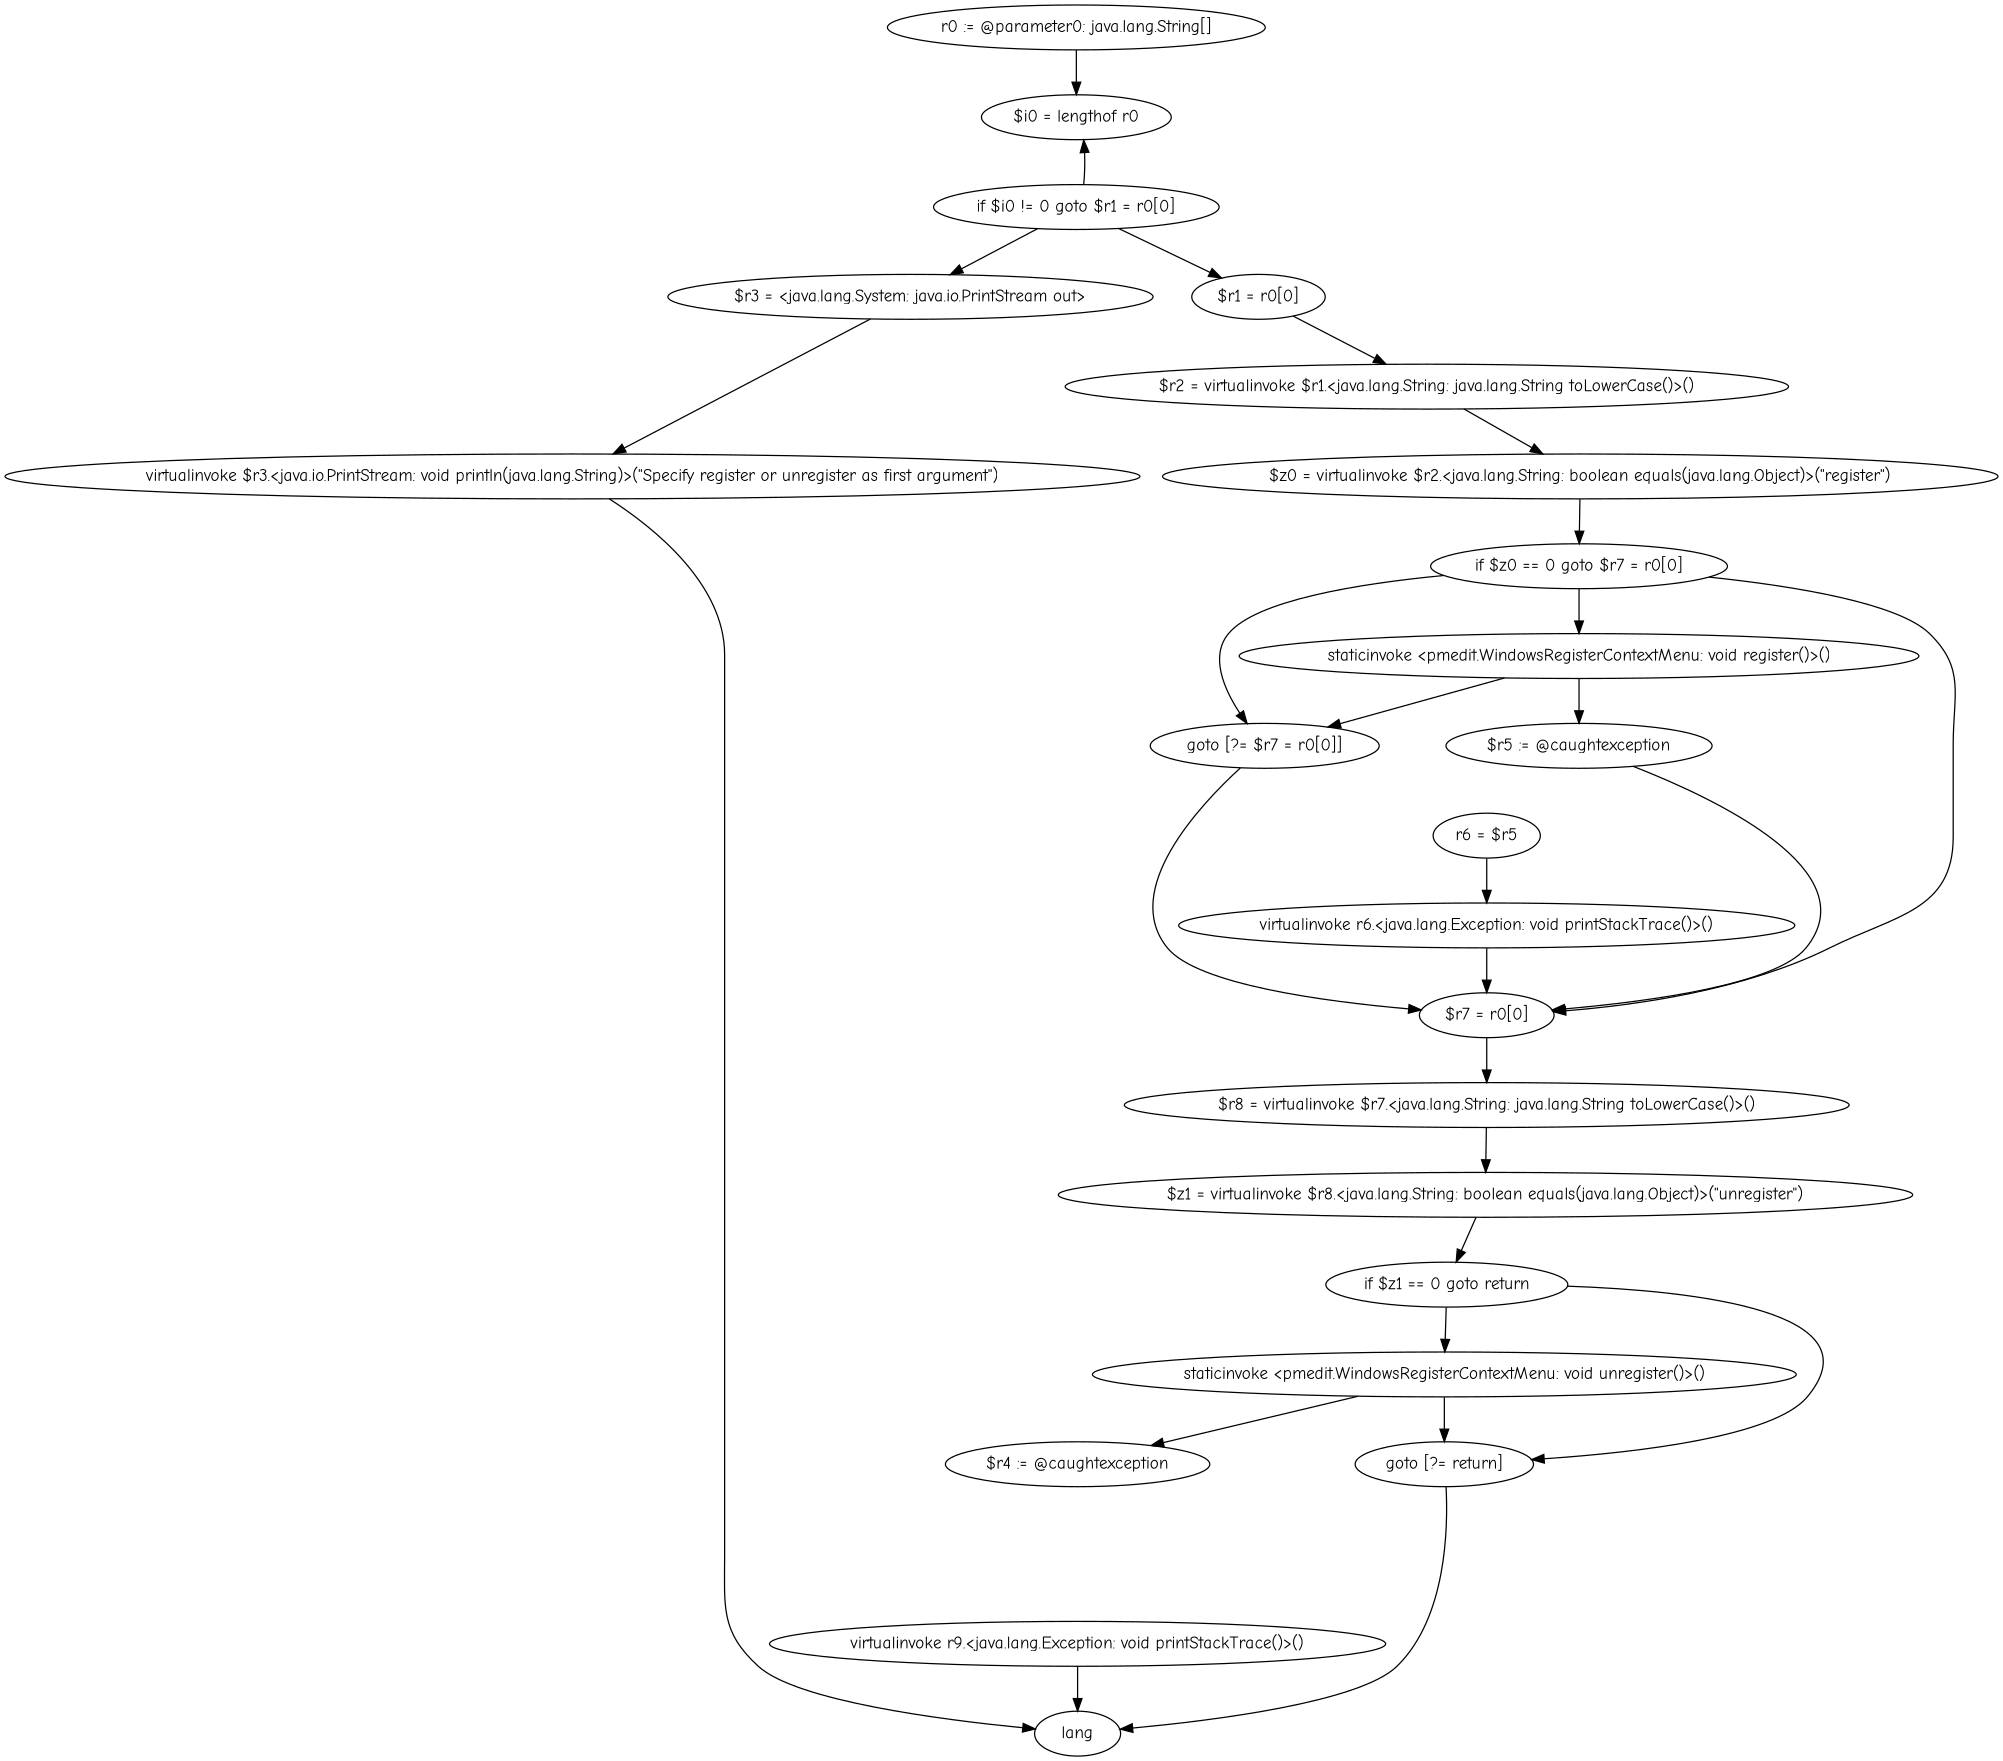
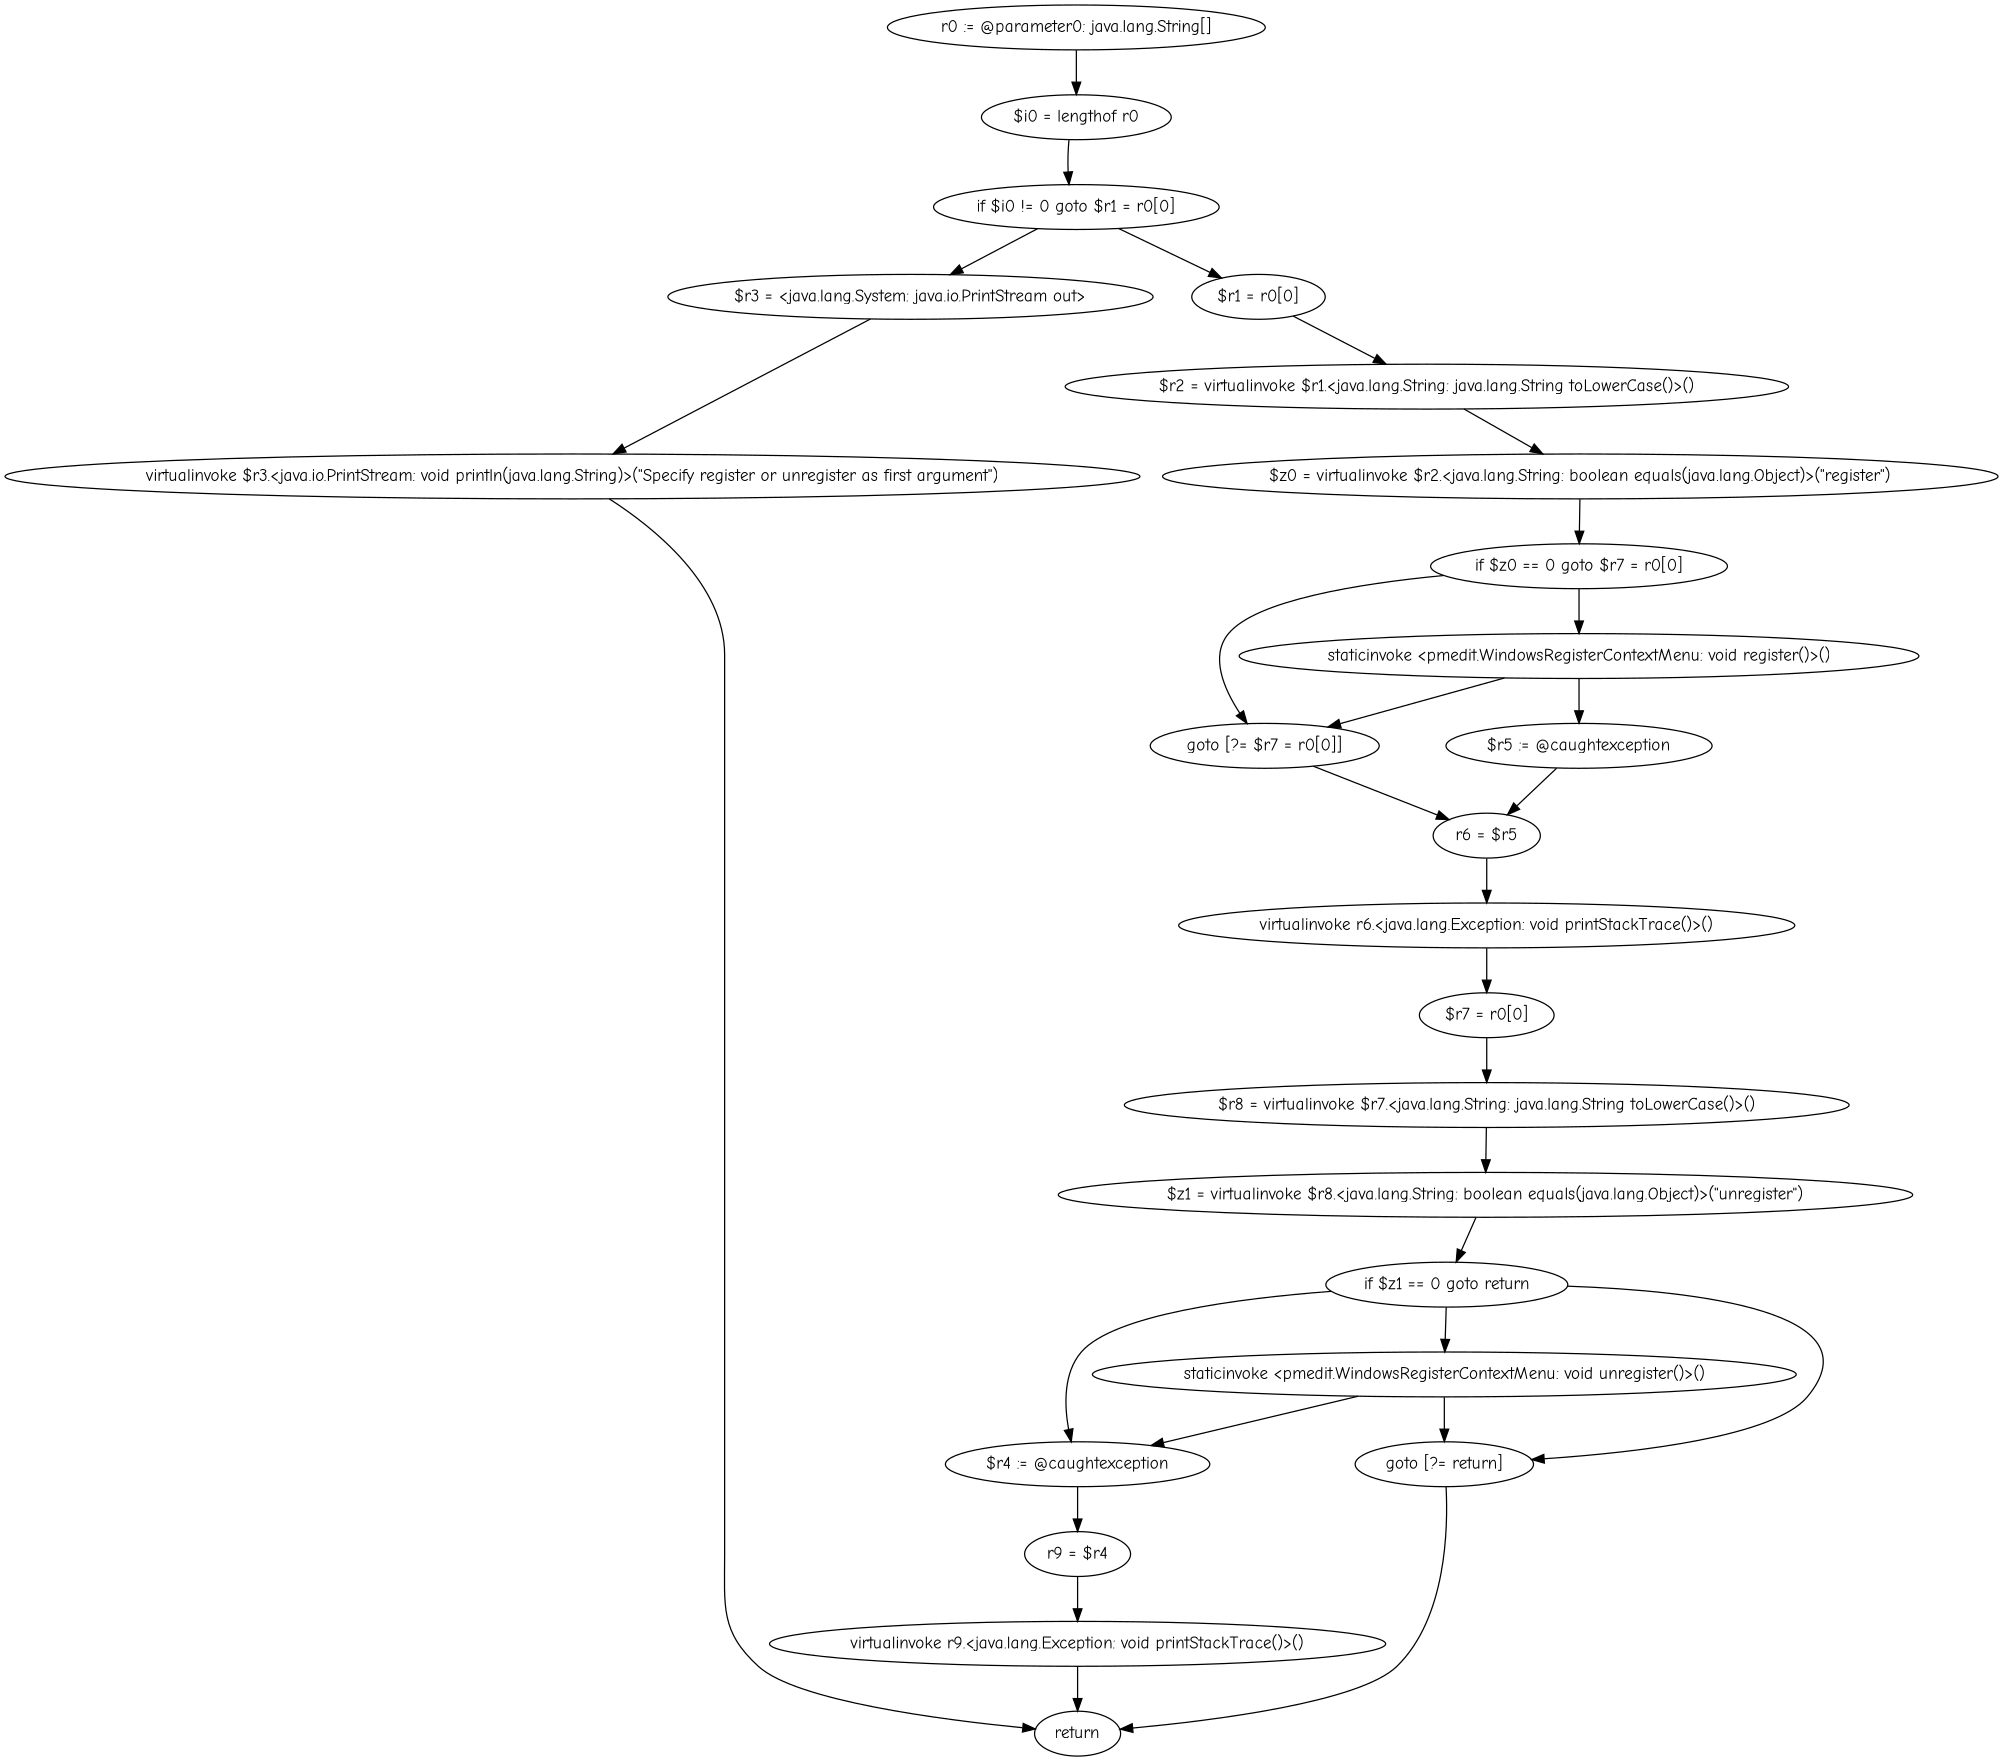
  digraph {
    fontname="Comic Neue"
    node [fontname="Comic Neue"]
    edge [fontname="Comic Neue"]
    "r0 := @parameter0: java.lang.String[]"
    "$i0 = lengthof r0"
    "if $i0 != 0 goto $r1 = r0[0]"
    "$r3 = <java.lang.System: java.io.PrintStream out>"
    "$r1 = r0[0]"
    "virtualinvoke $r3.<java.io.PrintStream: void println(java.lang.String)>(\"Specify register or unregister as first argument\")"
    "$r2 = virtualinvoke $r1.<java.lang.String: java.lang.String toLowerCase()>()"
-   return [label=lang]
+   return
    "$z0 = virtualinvoke $r2.<java.lang.String: boolean equals(java.lang.Object)>(\"register\")"
    "if $z0 == 0 goto $r7 = r0[0]"
    "staticinvoke <pmedit.WindowsRegisterContextMenu: void register()>()"
    "$r7 = r0[0]"
    "goto [?= $r7 = r0[0]]"
    "$r5 := @caughtexception"
    "r6 = $r5"
    "$r8 = virtualinvoke $r7.<java.lang.String: java.lang.String toLowerCase()>()"
    "virtualinvoke r6.<java.lang.Exception: void printStackTrace()>()"
    "$z1 = virtualinvoke $r8.<java.lang.String: boolean equals(java.lang.Object)>(\"unregister\")"
    "if $z1 == 0 goto return"
    "staticinvoke <pmedit.WindowsRegisterContextMenu: void unregister()>()"
    "$r4 := @caughtexception"
    "goto [?= return]"
+   "r9 = $r4"
    "virtualinvoke r9.<java.lang.Exception: void printStackTrace()>()"
    "r0 := @parameter0: java.lang.String[]" -> "$i0 = lengthof r0"
-   "if $i0 != 0 goto $r1 = r0[0]" -> "$i0 = lengthof r0"
+   "$i0 = lengthof r0" -> "if $i0 != 0 goto $r1 = r0[0]"
    "if $i0 != 0 goto $r1 = r0[0]" -> "$r3 = <java.lang.System: java.io.PrintStream out>"
    "if $i0 != 0 goto $r1 = r0[0]" -> "$r1 = r0[0]"
    "$r3 = <java.lang.System: java.io.PrintStream out>" -> "virtualinvoke $r3.<java.io.PrintStream: void println(java.lang.String)>(\"Specify register or unregister as first argument\")"
    "$r1 = r0[0]" -> "$r2 = virtualinvoke $r1.<java.lang.String: java.lang.String toLowerCase()>()"
    "virtualinvoke $r3.<java.io.PrintStream: void println(java.lang.String)>(\"Specify register or unregister as first argument\")" -> return
    "$r2 = virtualinvoke $r1.<java.lang.String: java.lang.String toLowerCase()>()" -> "$z0 = virtualinvoke $r2.<java.lang.String: boolean equals(java.lang.Object)>(\"register\")"
    "$z0 = virtualinvoke $r2.<java.lang.String: boolean equals(java.lang.Object)>(\"register\")" -> "if $z0 == 0 goto $r7 = r0[0]"
    "if $z0 == 0 goto $r7 = r0[0]" -> "staticinvoke <pmedit.WindowsRegisterContextMenu: void register()>()"
-   "if $z0 == 0 goto $r7 = r0[0]" -> "$r7 = r0[0]"
    "if $z0 == 0 goto $r7 = r0[0]" -> "goto [?= $r7 = r0[0]]"
    "staticinvoke <pmedit.WindowsRegisterContextMenu: void register()>()" -> "goto [?= $r7 = r0[0]]"
    "staticinvoke <pmedit.WindowsRegisterContextMenu: void register()>()" -> "$r5 := @caughtexception"
    "$r7 = r0[0]" -> "$r8 = virtualinvoke $r7.<java.lang.String: java.lang.String toLowerCase()>()"
-   "goto [?= $r7 = r0[0]]" -> "$r7 = r0[0]"
-   "$r5 := @caughtexception" -> "$r7 = r0[0]"
+   "goto [?= $r7 = r0[0]]" -> "r6 = $r5"
+   "$r5 := @caughtexception" -> "r6 = $r5"
    "r6 = $r5" -> "virtualinvoke r6.<java.lang.Exception: void printStackTrace()>()"
    "$r8 = virtualinvoke $r7.<java.lang.String: java.lang.String toLowerCase()>()" -> "$z1 = virtualinvoke $r8.<java.lang.String: boolean equals(java.lang.Object)>(\"unregister\")"
    "virtualinvoke r6.<java.lang.Exception: void printStackTrace()>()" -> "$r7 = r0[0]"
    "$z1 = virtualinvoke $r8.<java.lang.String: boolean equals(java.lang.Object)>(\"unregister\")" -> "if $z1 == 0 goto return"
    "if $z1 == 0 goto return" -> "staticinvoke <pmedit.WindowsRegisterContextMenu: void unregister()>()"
+   "if $z1 == 0 goto return" -> "$r4 := @caughtexception"
    "if $z1 == 0 goto return" -> "goto [?= return]"
    "staticinvoke <pmedit.WindowsRegisterContextMenu: void unregister()>()" -> "$r4 := @caughtexception"
    "staticinvoke <pmedit.WindowsRegisterContextMenu: void unregister()>()" -> "goto [?= return]"
+   "$r4 := @caughtexception" -> "r9 = $r4"
    "goto [?= return]" -> return
+   "r9 = $r4" -> "virtualinvoke r9.<java.lang.Exception: void printStackTrace()>()"
    "virtualinvoke r9.<java.lang.Exception: void printStackTrace()>()" -> return
  }
